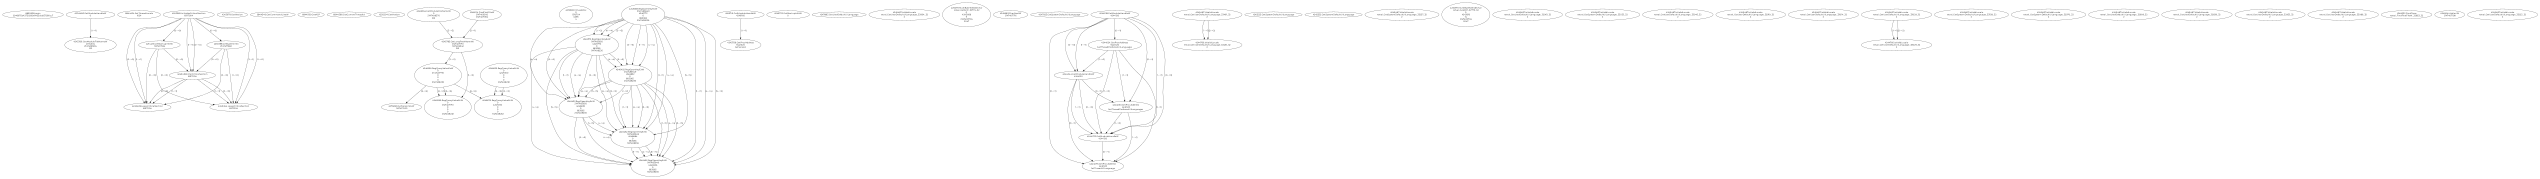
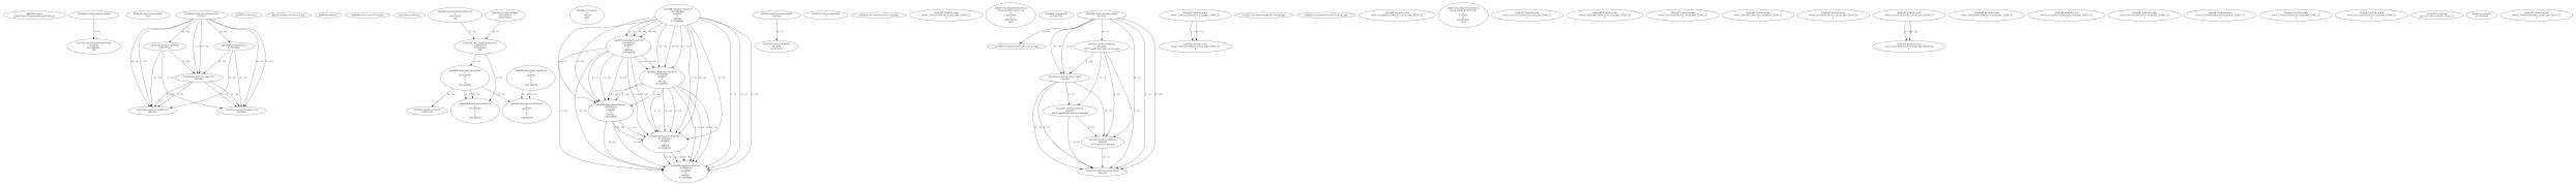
  digraph {
    fontname=Montserrat
    node [fontname=Montserrat]
    edge [fontname=Montserrat]
    n1 [label="6850628.main\n0046975a42750290d1453cbb57266cc7"]
    n2 [label="4204480.GetModuleHandleW\n0"]
    n3 [label="4243306.GetModuleFileNameW\n4194304\n2147408904\n522"]
    n4 [label="6844434.SetThreadLocale\n1024"]
    n5 [label="4243965.InitializeCriticalSection\n6917004"]
    n6 [label="4250188.GetSystemInfo\n2147417660"]
    n7 [label="4214413.GetStartupInfoW\n2147417624"]
    n8 [label="4245418.EnterCriticalSection\n6917004"]
    n9 [label="4245469.LeaveCriticalSection\n6917004"]
    n10 [label="4245454.LeaveCriticalSection\n6917004"]
    n11 [label="4243979.GetVersion\n"]
    n12 [label="6844540.GetCommandLineW\n"]
    n13 [label="6844560.GetACP\n"]
    n14 [label="6844580.GetCurrentThreadId\n"]
    n15 [label="4250204.GetVersion\n"]
    n16 [label="4276690.GetVersionExW\n2147417420"]
    n17 [label="4248064.GetModuleFileNameW\n0\n2147408370\n261"]
    n18 [label="4245785.GetLongPathNameW\n2147407710\n2147406542\n261"]
    n19 [label="4246556.RegQueryValueExW\n0\n2147407710\n0\n0\n0\n2147408232"]
    n20 [label="4246599.RegQueryValueExW\n0\n2147407710\n0\n0\n0\n2147408232"]
    n21 [label="4215383.VirtualAlloc\n0\n1310704\n4096\n4"]
    n22 [label="4246338.RegOpenKeyExW\n2147483649\n4246772\n0\n983065\n2147408236"]
    n23 [label="4246372.RegOpenKeyExW\n2147483650\n4246772\n0\n983065\n2147408236"]
    n24 [label="4246402.RegOpenKeyExW\n2147483649\n4246832\n0\n983065\n2147408236"]
    n25 [label="4246432.RegOpenKeyExW\n2147483650\n4246832\n0\n983065\n2147408236"]
    n26 [label="4246462.RegOpenKeyExW\n2147483649\n4246884\n0\n983065\n2147408236"]
    n27 [label="4246492.RegOpenKeyExW\n2147483649\n4246936\n0\n983065\n2147408236"]
    n28 [label="4245741.GetModuleHandleW\n4246160"]
    n29 [label="4245758.GetProcAddress\n9441320\nGetVersion"]
    n30 [label="4246676.RegQueryValueExW\n0\n4247000\n0\n0\n0\n2147408232"]
    n31 [label="4246014.FindFirstFileW\n2147406542\n2147407064"]
    n32 [label="4246635.RegQueryValueExW\n0\n4247000\n0\n0\n0\n2147408232"]
    n33 [label="4246722.GetStartupInfoW\n0"]
    n34 [label="4247883.GetUserDefaultUILanguage\n"]
    n35 [label="4245487.IsValidLocale\nretval_GetUserDefaultUILanguage_33064_32\n2"]
    n36 [label="4250171.MultiByteToWideChar\nretval_GetACP_32774_32\n0\n4243668\n11\n2147403704\n2047"]
    n37 [label="4245683.CharNextW\n2147407716"]
    n38 [label="4247923.GetSystemDefaultUILanguage\n"]
    n39 [label="4244018.GetModuleHandleW\n4244120"]
    n40 [label="4244024.GetProcAddress\n9441320\nGetThreadPreferredUILanguages"]
    n41 [label="4244044.GetModuleHandleW\n4244120"]
    n42 [label="4244050.GetProcAddress\n9441320\nSetThreadPreferredUILanguages"]
    n43 [label="4244070.GetModuleHandleW\n4244120"]
    n44 [label="4244076.GetProcAddress\n9441320\nGetThreadUILanguage"]
    n45 [label="4245487.IsValidLocale\nretval_GetUserDefaultUILanguage_33461_32\n2"]
    n46 [label="4244766.IsValidLocale\nretval_GetUserDefaultUILanguage_33461_32\n2"]
    n47 [label="4245525.GetSystemDefaultUILanguage\n"]
    n48 [label="4245552.GetSystemDefaultUILanguage\n"]
    n49 [label="4245487.IsValidLocale\nretval_GetSystemDefaultUILanguage_33257_32\n2"]
    n50 [label="4250171.MultiByteToWideChar\nretval_GetACP_32773_32\n0\n4243616\n14\n2147403704\n2047"]
    n51 [label="4245487.IsValidLocale\nretval_GetUserDefaultUILanguage_32901_32\n2"]
    n52 [label="4245487.IsValidLocale\nretval_GetSystemDefaultUILanguage_33033_32\n2"]
    n53 [label="4245487.IsValidLocale\nretval_GetUserDefaultUILanguage_33045_32\n2"]
    n54 [label="4245487.IsValidLocale\nretval_GetUserDefaultUILanguage_32919_32\n2"]
    n55 [label="4245487.IsValidLocale\nretval_GetUserDefaultUILanguage_33014_32\n2"]
    n56 [label="4245487.IsValidLocale\nretval_GetUserDefaultUILanguage_33029_32\n2"]
    n57 [label="4244766.IsValidLocale\nretval_GetUserDefaultUILanguage_33029_32\n2"]
    n58 [label="4245487.IsValidLocale\nretval_GetSystemDefaultUILanguage_33158_32\n2"]
    n59 [label="4245487.IsValidLocale\nretval_GetSystemDefaultUILanguage_32970_32\n2"]
    n60 [label="4245487.IsValidLocale\nretval_GetUserDefaultUILanguage_32909_32\n2"]
    n61 [label="4245487.IsValidLocale\nretval_GetUserDefaultUILanguage_32839_32\n2"]
    n62 [label="4245487.IsValidLocale\nretval_GetUserDefaultUILanguage_32953_32\n2"]
    n63 [label="4245487.IsValidLocale\nretval_GetUserDefaultUILanguage_33086_32\n2"]
    n64 [label="4246032.FindClose\nretval_FindFirstFileW_32853_32"]
    n65 [label="4246044.lstrlenW\n2147407108"]
    n66 [label="4245487.IsValidLocale\nretval_GetUserDefaultUILanguage_33223_32\n2"]
    n2 -> n3 [label="(0-->1)"]
    n5 -> n6 [label="(0-->0)"]
    n5 -> n7 [label="(0-->0)"]
    n5 -> n8 [label="(1-->1)"]
    n5 -> n8 [label="(0-->0)"]
    n5 -> n9 [label="(1-->1)"]
    n5 -> n9 [label="(0-->0)"]
    n5 -> n10 [label="(1-->1)"]
    n5 -> n10 [label="(0-->0)"]
    n6 -> n8 [label="(0-->0)"]
    n6 -> n9 [label="(0-->0)"]
    n6 -> n10 [label="(0-->0)"]
    n7 -> n8 [label="(0-->0)"]
    n7 -> n9 [label="(0-->0)"]
    n7 -> n10 [label="(0-->0)"]
    n8 -> n9 [label="(1-->1)"]
    n8 -> n9 [label="(0-->0)"]
    n8 -> n10 [label="(1-->1)"]
    n8 -> n10 [label="(0-->0)"]
    n17 -> n18 [label="(3-->3)"]
    n18 -> n19 [label="(1-->2)"]
    n18 -> n20 [label="(1-->2)"]
    n19 -> n16 [label="(6-->6)"]
    n19 -> n20 [label="(2-->2)"]
    n19 -> n20 [label="(6-->6)"]
    n19 -> n30 [label="(6-->6)"]
    n22 -> n23 [label="(2-->2)"]
    n22 -> n23 [label="(4-->4)"]
    n22 -> n23 [label="(5-->5)"]
    n22 -> n24 [label="(1-->1)"]
    n22 -> n24 [label="(4-->4)"]
    n22 -> n24 [label="(5-->5)"]
    n22 -> n25 [label="(4-->4)"]
    n22 -> n25 [label="(5-->5)"]
    n22 -> n26 [label="(1-->1)"]
    n22 -> n26 [label="(4-->4)"]
    n22 -> n26 [label="(5-->5)"]
    n22 -> n27 [label="(1-->1)"]
    n22 -> n27 [label="(4-->4)"]
    n22 -> n27 [label="(5-->5)"]
    n23 -> n24 [label="(4-->4)"]
    n23 -> n24 [label="(5-->5)"]
    n23 -> n25 [label="(1-->1)"]
    n23 -> n25 [label="(4-->4)"]
    n23 -> n25 [label="(5-->5)"]
    n23 -> n26 [label="(4-->4)"]
    n23 -> n26 [label="(5-->5)"]
    n23 -> n27 [label="(4-->4)"]
    n23 -> n27 [label="(5-->5)"]
    n24 -> n25 [label="(2-->2)"]
    n24 -> n25 [label="(4-->4)"]
    n24 -> n25 [label="(5-->5)"]
    n24 -> n26 [label="(1-->1)"]
    n24 -> n26 [label="(4-->4)"]
    n24 -> n26 [label="(5-->5)"]
    n24 -> n27 [label="(1-->1)"]
    n24 -> n27 [label="(4-->4)"]
    n24 -> n27 [label="(5-->5)"]
    n25 -> n26 [label="(4-->4)"]
    n25 -> n26 [label="(5-->5)"]
    n25 -> n27 [label="(4-->4)"]
    n25 -> n27 [label="(5-->5)"]
    n26 -> n27 [label="(1-->1)"]
    n26 -> n27 [label="(4-->4)"]
    n26 -> n27 [label="(5-->5)"]
    n28 -> n29 [label="(0-->1)"]
    n31 -> n18 [label="(2-->1)"]
    n32 -> n30 [label="(2-->2)"]
    n32 -> n30 [label="(6-->6)"]
    n39 -> n40 [label="(0-->1)"]
    n39 -> n41 [label="(1-->1)"]
    n39 -> n41 [label="(0-->0)"]
-   n39 -> n42 [label="(0-->1)"]
+   n39 -> n38 [label="(0-->1)"]
    n39 -> n43 [label="(1-->1)"]
    n39 -> n43 [label="(0-->0)"]
    n39 -> n44 [label="(0-->1)"]
    n40 -> n41 [label="(1-->0)"]
    n40 -> n42 [label="(1-->1)"]
    n40 -> n43 [label="(1-->0)"]
    n40 -> n44 [label="(1-->1)"]
    n41 -> n42 [label="(0-->1)"]
    n41 -> n43 [label="(1-->1)"]
    n41 -> n43 [label="(0-->0)"]
    n41 -> n44 [label="(0-->1)"]
    n42 -> n43 [label="(1-->0)"]
    n42 -> n44 [label="(1-->1)"]
-   n43 -> n44 [label="(0-->1)"]
+   n44 -> n43 [label="(0-->1)"]
    n45 -> n46 [label="(1-->1)"]
    n45 -> n46 [label="(2-->2)"]
    n56 -> n57 [label="(1-->1)"]
    n56 -> n57 [label="(2-->2)"]
  }
